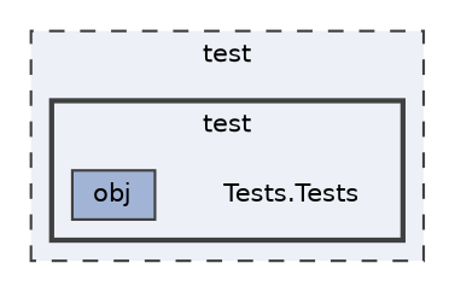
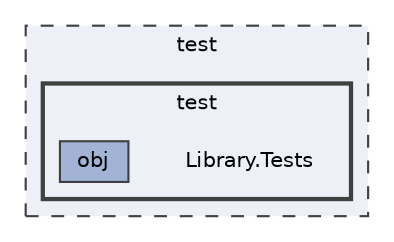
  digraph {
    compound=true
    node [fontname=Helvetica fontsize=10]
-   n1 [height=0.2 label="Tests.Tests" shape=plaintext width=0.4]
+   n1 [height=0.2 label="Library.Tests" shape=plaintext width=0.4]
    n2 [color=grey25 fillcolor="#a2b4d6" height=0.2 label=obj shape=box style=filled width=0.4]
    subgraph cluster_1 {
      bgcolor="#edf0f7"
      fontname=Helvetica
      fontsize=10
      label=test
      pencolor=grey25
      style="filled,dashed"
      subgraph cluster_2 {
        bgcolor="#edf0f7"
        fontname=Helvetica
        fontsize=10
        pencolor=grey25
        style="filled,bold"
        n1
        n2
      }
    }
  }
